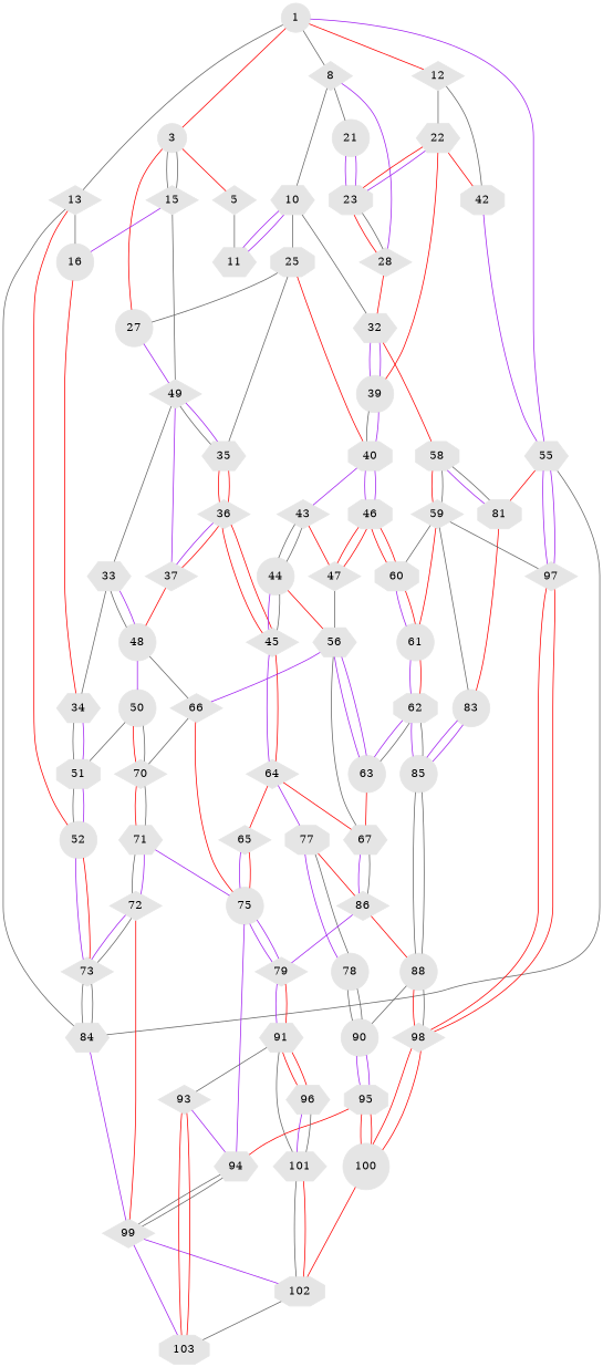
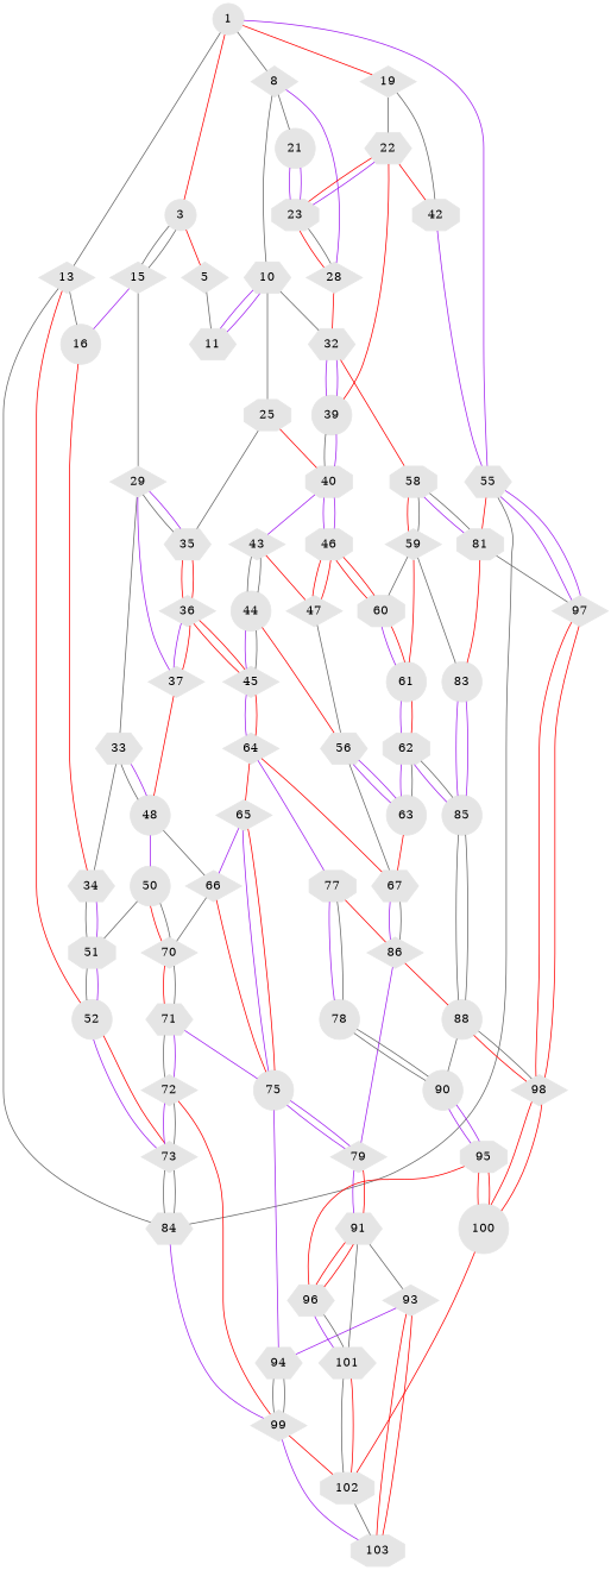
  graph {
    node [color=gray90 shape=diamond style=filled]
    edge [color=gray40]
    1 [shape=circle super="+7+2"]
    3 [shape=circle super="+4"]
    8 [super="+9"]
    13 [super="+14+17"]
-   19 [super="+20" label=12]
+   19 [super="+20"]
    55 [shape=hexagon super="+56"]
    5 [super="+6"]
    15
-   27 [shape=circle]
    10 [shape=hexagon super="+24"]
    21 [shape=circle]
    28
    16 [shape=circle super="+18"]
    52 [shape=circle]
    84 [shape=hexagon]
    22 [shape=hexagon super="+38"]
    42 [shape=octagon]
    81 [shape=octagon super="+82"]
    97
    11 [shape=hexagon]
-   29 [super="+30" label=49]
+   29 [super="+30"]
    25 [shape=octagon super="+26"]
    32 [shape=hexagon]
    23 [shape=octagon]
    35 [shape=hexagon]
    40 [shape=octagon super="+41"]
    39 [shape=circle]
    58 [shape=octagon]
    34 [shape=hexagon]
    73
    99 [super="+104"]
    33 [shape=hexagon]
    37
    51 [shape=octagon]
    36
    43
    46 [shape=octagon]
    48 [shape=circle super="+49"]
    50 [shape=circle]
    66 [super="+74"]
    45
    64 [super="+69"]
    44 [shape=circle]
    47
    60 [shape=octagon]
    n46 [label=56 shape=hexagon super="+54"]
    63 [shape=circle]
    67 [shape=hexagon super="+68"]
    65
    77 [shape=octagon]
    61 [shape=circle]
    70
    75 [shape=circle super="+76"]
    71 [shape=hexagon]
    86
    59 [super="+80"]
    83 [shape=circle]
    98
    62 [shape=octagon]
    85 [shape=circle]
    88 [shape=circle super="+89"]
    78 [shape=circle]
    79
    94 [shape=hexagon]
    72
    103 [shape=octagon]
    102 [shape=octagon super="+105"]
    91 [shape=hexagon super="+92"]
    90 [shape=circle]
    95 [shape=octagon]
    93
    96 [shape=hexagon]
    101 [shape=hexagon]
    100 [shape=circle]
    1 -- 3 [color=red]
    1 -- 8
    1 -- 13 [weight=2]
    1 -- 19 [color=red]
    1 -- 55 [color=purple]
    3 -- 5 [color=red]
    3 -- 15
    3 -- 15
-   3 -- 27 [color=red]
    8 -- 10
    8 -- 21
    8 -- 28 [color=purple]
    13 -- 16 [weight=2]
    13 -- 52 [color=red]
    13 -- 84
    19 -- 22
    19 -- 42
    55 -- 84
    55 -- 81 [color=red]
    55 -- 97 [color=purple]
    55 -- 97 [color=purple]
    5 -- 11 [weight=2]
    15 -- 16 [color=purple]
    15 -- 29
-   27 -- 29 [color=purple]
    10 -- 11 [color=purple]
    10 -- 11 [color=purple]
    10 -- 25
    10 -- 32
    21 -- 23 [color=purple]
    21 -- 23 [color=purple]
    28 -- 32 [color=red]
    16 -- 34 [color=red]
    52 -- 73 [color=purple]
    52 -- 73 [color=red]
    84 -- 99 [color=purple]
    22 -- 42 [color=red]
    22 -- 23 [color=red]
    22 -- 23 [color=purple]
    22 -- 39 [color=red]
    42 -- 55 [color=purple]
-   59 -- 97
+   81 -- 97
    81 -- 83 [color=red]
    97 -- 98 [color=red]
    97 -- 98 [color=red]
    29 -- 35
    29 -- 35 [color=purple]
    29 -- 33
    29 -- 37 [color=purple]
-   25 -- 27
    25 -- 35
    25 -- 40 [color=red]
    32 -- 39 [color=purple]
    32 -- 39 [color=purple]
    32 -- 58 [color=red]
    23 -- 28 [color=red]
    23 -- 28
    35 -- 36 [color=red]
    35 -- 36 [color=red]
    40 -- 43 [color=purple]
    40 -- 46 [color=purple]
    40 -- 46 [color=purple]
    39 -- 40
    39 -- 40 [color=purple]
    58 -- 81 [color=purple]
    58 -- 81
    58 -- 59 [color=red]
    58 -- 59
    34 -- 51
    34 -- 51 [color=purple]
    73 -- 84
    73 -- 84
    99 -- 103 [color=purple]
-   99 -- 102 [color=purple]
+   99 -- 102 [color=red]
    33 -- 34
    33 -- 48
    33 -- 48 [color=purple]
    37 -- 48 [color=red]
    51 -- 52
    51 -- 52 [color=purple]
    36 -- 37 [color=purple]
    36 -- 37 [color=red]
    36 -- 45 [color=red]
    36 -- 45 [color=red]
    43 -- 44
    43 -- 44
    43 -- 47 [color=red]
    46 -- 47 [color=red]
    46 -- 47 [color=red]
    46 -- 60 [color=red]
    46 -- 60 [color=red]
    48 -- 50 [color=purple]
    48 -- 66
    50 -- 51
    50 -- 70 [color=red]
    50 -- 70
    66 -- 70
    66 -- 75 [color=red]
    45 -- 64 [color=purple]
    45 -- 64 [color=red]
    64 -- 67 [color=red]
    64 -- 65 [color=red]
    64 -- 77 [color=purple]
    44 -- 45 [color=purple]
    44 -- 45
    44 -- n46 [color=red]
    47 -- n46
    60 -- 61 [color=purple]
    60 -- 61 [color=red]
    n46 -- 63 [color=purple]
    n46 -- 63 [color=purple]
    n46 -- 67
    63 -- 67 [color=red]
    67 -- 86 [color=purple]
    67 -- 86
-   n46 -- 66 [color=purple]
+   65 -- 66 [color=purple]
    65 -- 75 [color=purple]
    65 -- 75 [color=red]
    77 -- 86 [color=red]
    77 -- 78 [color=purple]
    77 -- 78
    61 -- 62 [color=purple]
    61 -- 62 [color=red]
    70 -- 71 [color=red]
    70 -- 71
    75 -- 79 [color=purple]
    75 -- 79 [color=purple]
    75 -- 94 [color=purple]
    71 -- 75 [color=purple]
    71 -- 72
    71 -- 72 [color=purple]
    86 -- 88 [color=red]
    86 -- 79 [color=purple]
    59 -- 60
    59 -- 61 [color=red]
    59 -- 83
    83 -- 85 [color=purple]
    83 -- 85 [color=purple]
    98 -- 100 [color=red]
    98 -- 100 [color=red]
    62 -- 63 [color=purple]
    62 -- 63
    62 -- 85 [color=purple]
    62 -- 85
    85 -- 88
    85 -- 88
    88 -- 98 [color=red]
    88 -- 98
    88 -- 90
    78 -- 90
    78 -- 90
    79 -- 91 [color=purple]
    79 -- 91 [color=red]
    94 -- 99
    94 -- 99
    72 -- 73 [color=purple]
    72 -- 73
    72 -- 99 [color=red]
    102 -- 103
    91 -- 93
    91 -- 96 [color=red]
    91 -- 96 [color=red]
    91 -- 101
    90 -- 95 [color=purple]
    90 -- 95 [color=purple]
-   95 -- 94 [color=red]
+   95 -- 96 [color=red]
    95 -- 100 [color=red]
    95 -- 100 [color=red]
    93 -- 94 [color=purple]
    93 -- 103 [color=red]
    93 -- 103 [color=red]
    96 -- 101 [color=purple]
    96 -- 101
    101 -- 102
    101 -- 102 [color=red]
    100 -- 102 [color=red]
  }
